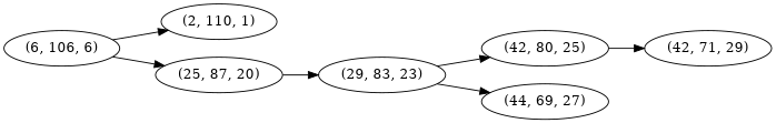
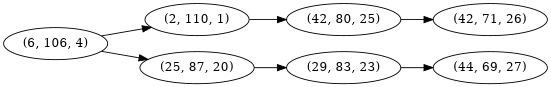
  digraph {
    rankdir=LR
-   "(6, 106, 4)" [label="(6, 106, 6)"]
+   "(6, 106, 4)"
    "(2, 110, 1)"
    "(25, 87, 20)"
    "(29, 83, 23)"
    n5 [label="(42, 80, 25)"]
    "(44, 69, 27)"
-   "(42, 71, 26)" [label="(42, 71, 29)"]
+   "(42, 71, 26)"
    "(6, 106, 4)" -> "(2, 110, 1)"
    "(6, 106, 4)" -> "(25, 87, 20)"
    "(25, 87, 20)" -> "(29, 83, 23)"
-   "(29, 83, 23)" -> n5
+   "(2, 110, 1)" -> n5
    "(29, 83, 23)" -> "(44, 69, 27)"
    n5 -> "(42, 71, 26)"
  }
